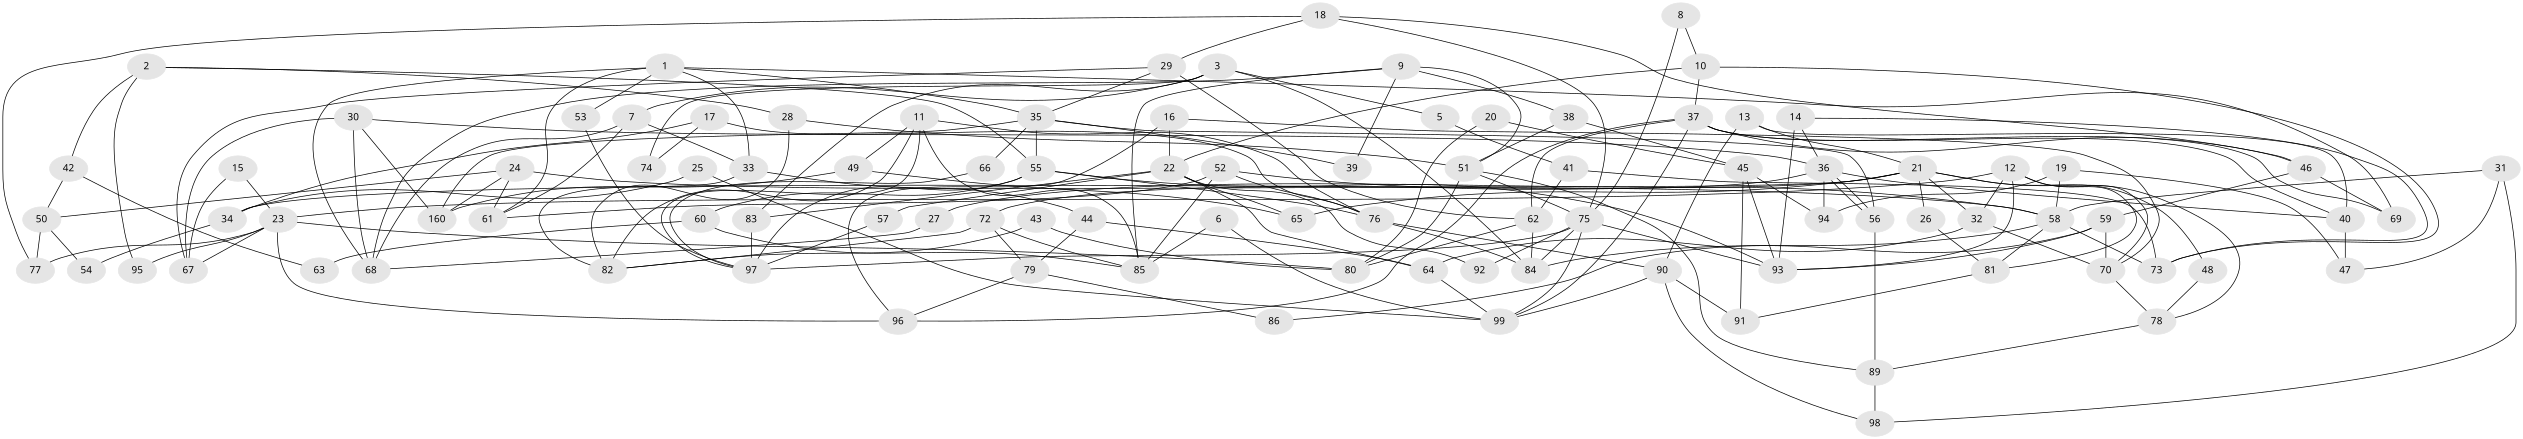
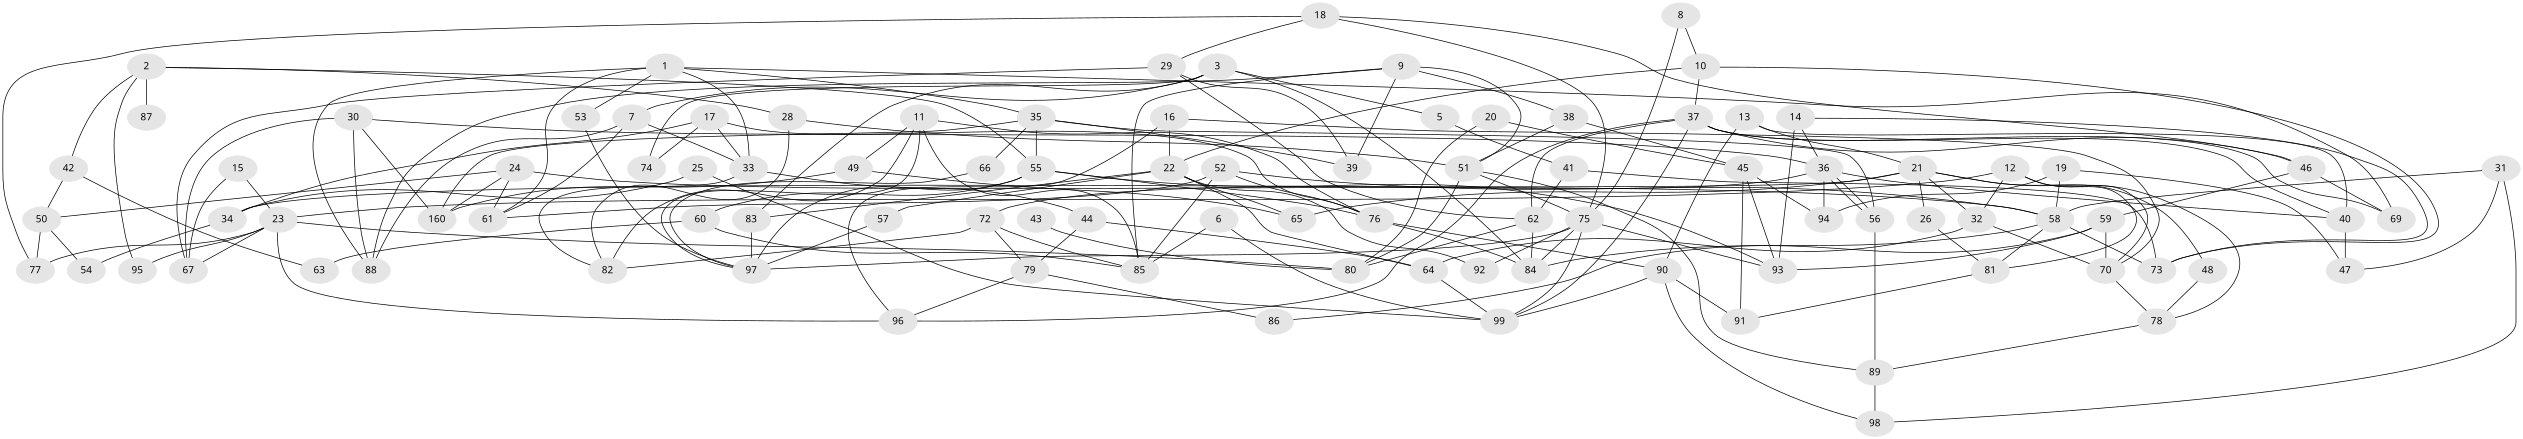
  graph {
    fontname="Noto Sans"
    node [color=gray90 fontname="Noto Sans" style=filled]
    edge [fontname="Noto Sans"]
    1
    33
    35
    53
    61
-   68
+   68 [label=88]
    69
    82
    44
    55
    39
    n12 [label=160]
    56
    66
    97
    2
    28
    42
+   87
    95
    51
    50
    63
    76
    93
    60
    3
    5
    7
    74
    83
    84
    41
    24
    58
    62
    73
    6
    85
    99
    8
    10
    75
    22
    37
    80
    92
    9
    38
    45
    89
    65
    57
    64
    40
    96
    46
    11
    49
    90
    12
    23
    32
    70
    81
    67
    77
    78
    91
    13
    21
    34
    26
-   27
    48
    47
    98
    14
    36
    94
    72
    15
    16
    17
    54
    18
    29
    59
    19
    20
    25
    30
    31
    79
    43
    86
    52
    1 -- 33
    1 -- 35
    1 -- 53
    1 -- 61
    1 -- 68
    1 -- 69
    33 -- 82
    33 -- 44
    35 -- 55
    35 -- 39
    35 -- n12
    35 -- 56
    35 -- 66
    53 -- 97
    44 -- 64
    44 -- 79
    55 -- 97
    55 -- 76
    55 -- 93
    55 -- 60
    56 -- 89
    66 -- 97
    2 -- 55
    2 -- 28
    2 -- 42
+   2 -- 87
    2 -- 95
    28 -- 82
    28 -- 51
    42 -- 50
    42 -- 63
    51 -- 75
    51 -- 80
    51 -- 89
    50 -- 77
    50 -- 54
    76 -- 84
    76 -- 90
    60 -- 63
    60 -- 85
    3 -- 5
    3 -- 7
    3 -- 74
    3 -- 83
    3 -- 84
    5 -- 41
    7 -- 33
    7 -- 61
    7 -- 68
    83 -- 97
    41 -- 62
    41 -- 73
    24 -- 61
    24 -- n12
    24 -- 50
    24 -- 58
    58 -- 84
    58 -- 73
    58 -- 81
    62 -- 84
    62 -- 80
    6 -- 85
    6 -- 99
    8 -- 10
    8 -- 75
    10 -- 73
    10 -- 22
    10 -- 37
    75 -- 97
    75 -- 93
    75 -- 84
    75 -- 99
    75 -- 92
    22 -- 83
    22 -- 92
    22 -- 65
    22 -- 57
    22 -- 64
    37 -- 69
    37 -- 62
    37 -- 99
    37 -- 40
    37 -- 96
    37 -- 46
    9 -- 68
    9 -- 39
    9 -- 51
    9 -- 85
    9 -- 38
    38 -- 51
    38 -- 45
    45 -- 93
    45 -- 91
    45 -- 94
    89 -- 98
    57 -- 97
    64 -- 99
    40 -- 47
    46 -- 69
    46 -- 59
    11 -- 82
    11 -- 97
    11 -- 76
    11 -- 85
    11 -- 49
    49 -- n12
    49 -- 65
    90 -- 99
    90 -- 91
    90 -- 98
-   12 -- 93
    12 -- 23
    12 -- 32
    12 -- 70
    12 -- 81
    23 -- 95
    23 -- 80
    23 -- 96
    23 -- 67
    23 -- 77
    32 -- 64
    32 -- 70
    70 -- 78
    81 -- 91
    78 -- 89
    13 -- 40
    13 -- 90
    13 -- 21
    21 -- 65
    21 -- 32
    21 -- 78
    21 -- 34
    21 -- 26
-   21 -- 27
    21 -- 48
    34 -- 54
    26 -- 81
-   27 -- 68
    48 -- 78
    14 -- 93
    14 -- 73
    14 -- 36
    36 -- 56
    36 -- 56
    36 -- 40
    36 -- 94
    36 -- 72
    72 -- 82
    72 -- 85
    72 -- 79
    15 -- 23
    15 -- 67
    16 -- 22
    16 -- 96
    16 -- 70
+   17 -- 33
    17 -- 76
    17 -- 74
    17 -- 34
    18 -- 75
    18 -- 46
    18 -- 77
    18 -- 29
-   29 -- 35
+   29 -- 39
    29 -- 62
    29 -- 67
    59 -- 93
    59 -- 70
    59 -- 86
    19 -- 58
    19 -- 47
    19 -- 94
    20 -- 80
    20 -- 45
    25 -- 99
    25 -- 34
    30 -- 68
    30 -- n12
    30 -- 67
    30 -- 36
    31 -- 58
    31 -- 47
    31 -- 98
    79 -- 96
    79 -- 86
-   43 -- 82
    43 -- 80
    52 -- 61
    52 -- 76
    52 -- 58
    52 -- 85
  }
